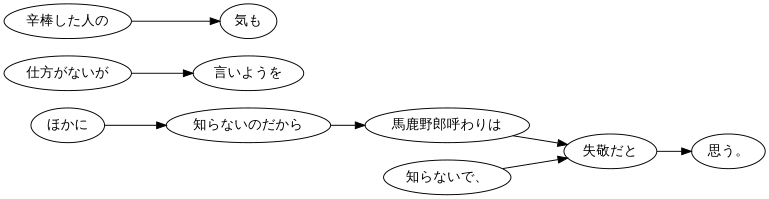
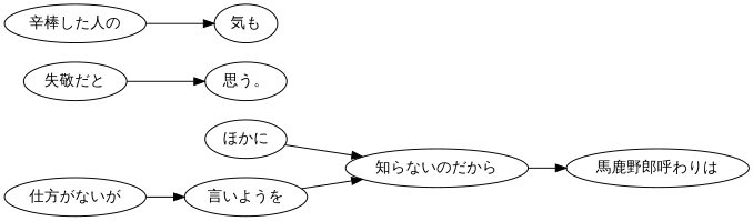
  digraph {
    rankdir=LR
    n1 [label="ほかに"]
    n2 [label="知らないのだから"]
    n3 [label="馬鹿野郎呼わりは"]
    n4 [label="仕方がないが"]
    n5 [label="言いようを"]
-   n6 [label="知らないで、"]
    n7 [label="失敬だと"]
    n8 [label="辛棒した人の"]
    n9 [label="気も"]
    n10 [label="思う。"]
    n1 -> n2
    n2 -> n3
-   n3 -> n7
    n4 -> n5
-   n6 -> n7
+   n5 -> n2
    n7 -> n10
    n8 -> n9
  }
